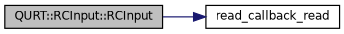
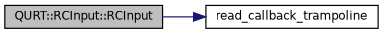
  digraph {
    rankdir=LR
    node [color=black fontname=Helvetica fontsize=10 shape=record style=filled]
    n1 [fillcolor=grey75 fontcolor=black height=0.2 label="QURT::RCInput::RCInput" width=0.4]
-   n2 [fillcolor=white height=0.2 label=read_callback_read width=0.4]
+   n2 [fillcolor=white height=0.2 label=read_callback_trampoline width=0.4]
    n1 -> n2 [color=midnightblue fontname=Helvetica fontsize=10 labelfontname=Helvetica labelfontsize=10 style=solid]
  }
